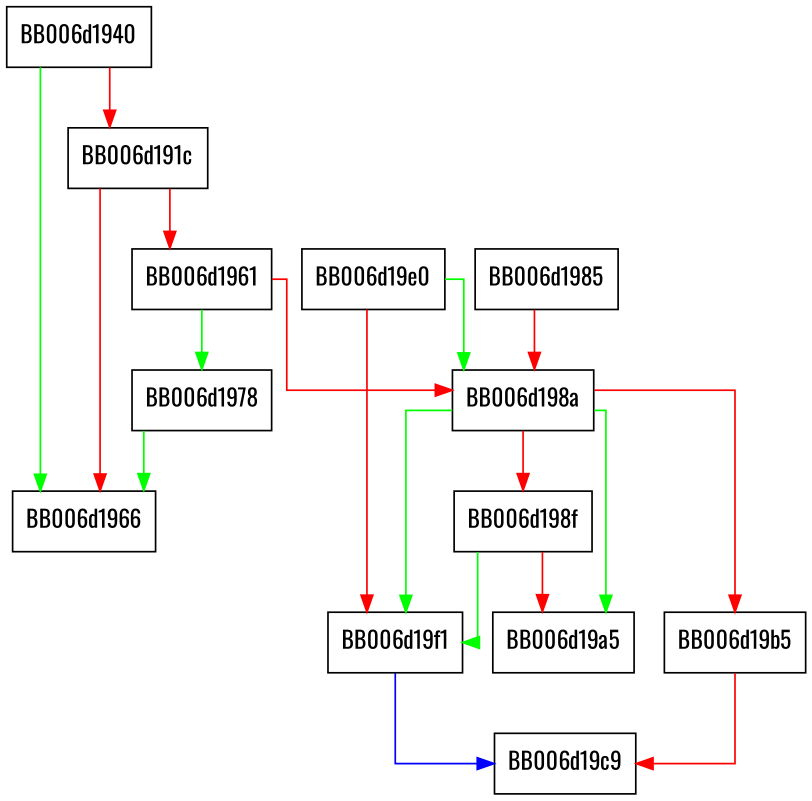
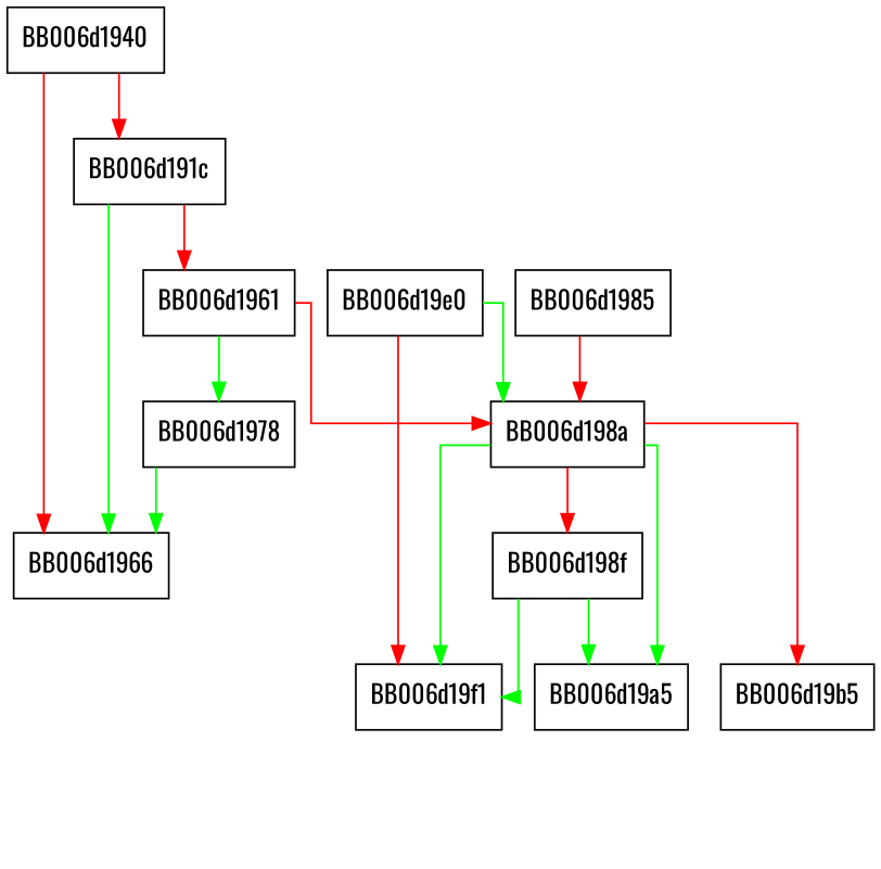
  digraph {
    fontname=Oswald
    splines=ortho
    node [fontname=Oswald shape=box]
    edge [color=red fontname=Oswald]
    BB006d1940
    BB006d1966
    n3 [label=BB006d191c]
    BB006d1961
    BB006d1978
    BB006d198a
    BB006d1985
    BB006d19e0
    BB006d19f1
    BB006d19a5
    BB006d198f
    BB006d19b5
-   BB006d19c9
-   BB006d1940 -> BB006d1966 [color=green]
+   BB006d1940 -> BB006d1966
    BB006d1940 -> n3
-   n3 -> BB006d1966
+   n3 -> BB006d1966 [color=green]
    n3 -> BB006d1961
    BB006d1961 -> BB006d1978 [color=green]
    BB006d1961 -> BB006d198a
    BB006d1978 -> BB006d1966 [color=green]
    BB006d198a -> BB006d19f1 [color=green]
    BB006d198a -> BB006d19a5 [color=green]
    BB006d198a -> BB006d198f
    BB006d198a -> BB006d19b5
    BB006d1985 -> BB006d198a
    BB006d19e0 -> BB006d198a [color=green]
    BB006d19e0 -> BB006d19f1
-   BB006d19f1 -> BB006d19c9 [color=blue]
    BB006d198f -> BB006d19f1 [color=green]
-   BB006d198f -> BB006d19a5
-   BB006d19b5 -> BB006d19c9
+   BB006d198f -> BB006d19a5 [color=green]
  }
